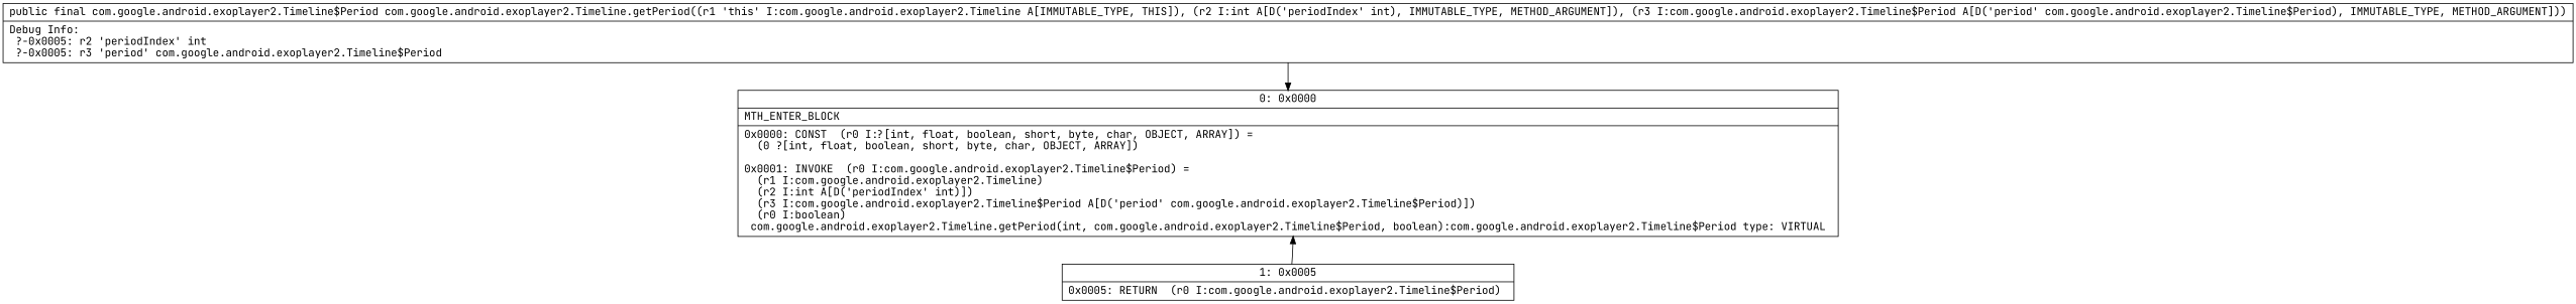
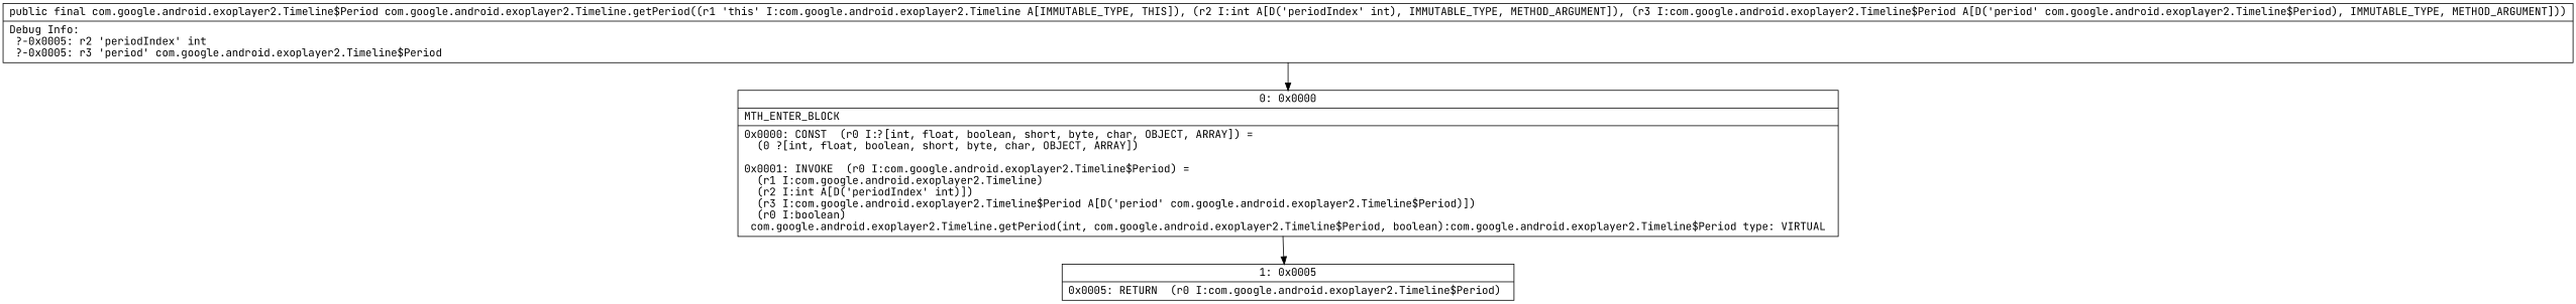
  digraph {
    fontname="JetBrains Mono"
    node [shape=record fontname="JetBrains Mono"]
    edge [fontname="JetBrains Mono"]
    n1 [label="{0\:\ 0x0000|MTH_ENTER_BLOCK\l|0x0000: CONST  (r0 I:?[int, float, boolean, short, byte, char, OBJECT, ARRAY]) = \l  (0 ?[int, float, boolean, short, byte, char, OBJECT, ARRAY])\l \l0x0001: INVOKE  (r0 I:com.google.android.exoplayer2.Timeline$Period) = \l  (r1 I:com.google.android.exoplayer2.Timeline)\l  (r2 I:int A[D('periodIndex' int)])\l  (r3 I:com.google.android.exoplayer2.Timeline$Period A[D('period' com.google.android.exoplayer2.Timeline$Period)])\l  (r0 I:boolean)\l com.google.android.exoplayer2.Timeline.getPeriod(int, com.google.android.exoplayer2.Timeline$Period, boolean):com.google.android.exoplayer2.Timeline$Period type: VIRTUAL \l}"]
    n2 [label="{1\:\ 0x0005|0x0005: RETURN  (r0 I:com.google.android.exoplayer2.Timeline$Period) \l}"]
    n3 [label="{public final com.google.android.exoplayer2.Timeline$Period com.google.android.exoplayer2.Timeline.getPeriod((r1 'this' I:com.google.android.exoplayer2.Timeline A[IMMUTABLE_TYPE, THIS]), (r2 I:int A[D('periodIndex' int), IMMUTABLE_TYPE, METHOD_ARGUMENT]), (r3 I:com.google.android.exoplayer2.Timeline$Period A[D('period' com.google.android.exoplayer2.Timeline$Period), IMMUTABLE_TYPE, METHOD_ARGUMENT]))  | Debug Info:\l  ?\-0x0005: r2 'periodIndex' int\l  ?\-0x0005: r3 'period' com.google.android.exoplayer2.Timeline$Period\l}"]
-   n2 -> n1
+   n1 -> n2
    n3 -> n1
  }
